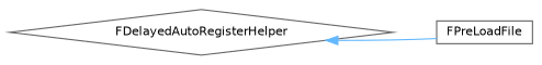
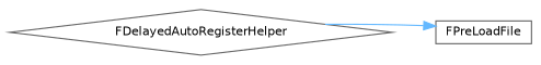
  digraph {
    rankdir=LR
    node [color=grey40 fillcolor=white fontname=Helvetica fontsize=10 style=filled]
    n1 [height=0.2 label=FDelayedAutoRegisterHelper shape=diamond width=0.4]
    n2 [height=0.2 label=FPreLoadFile shape=box width=0.4]
-   n1 -> n2 [color=steelblue1 dir=back fontname=Helvetica fontsize=10 labelfontname=Helvetica labelfontsize=10 style=solid]
+   n2 -> n1 [color=steelblue1 dir=back fontname=Helvetica fontsize=10 labelfontname=Helvetica labelfontsize=10 style=solid]
  }
